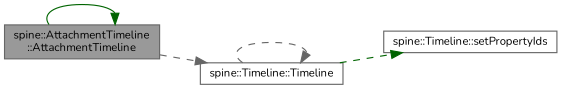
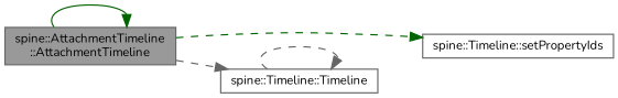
  digraph {
    fontname=Nunito
    rankdir=LR
    node [color=grey40 fillcolor=white fontname=Nunito fontsize=10 shape=box style=filled]
    edge [color=darkgreen fontname=Nunito fontsize=10 labelfontname=Helvetica labelfontsize=10 style=dashed]
    n1 [color=gray40 fillcolor=grey60 fontcolor=black height=0.2 label="spine::AttachmentTimeline\l::AttachmentTimeline" width=0.4]
    n2 [height=0.2 label="spine::Timeline::setPropertyIds" width=0.4]
    n3 [height=0.2 label="spine::Timeline::Timeline" width=0.4]
    n1 -> n1 [style=solid]
-   n3 -> n2
+   n1 -> n2
    n1 -> n3 [color=gray40]
    n3 -> n3 [color=gray40]
  }
